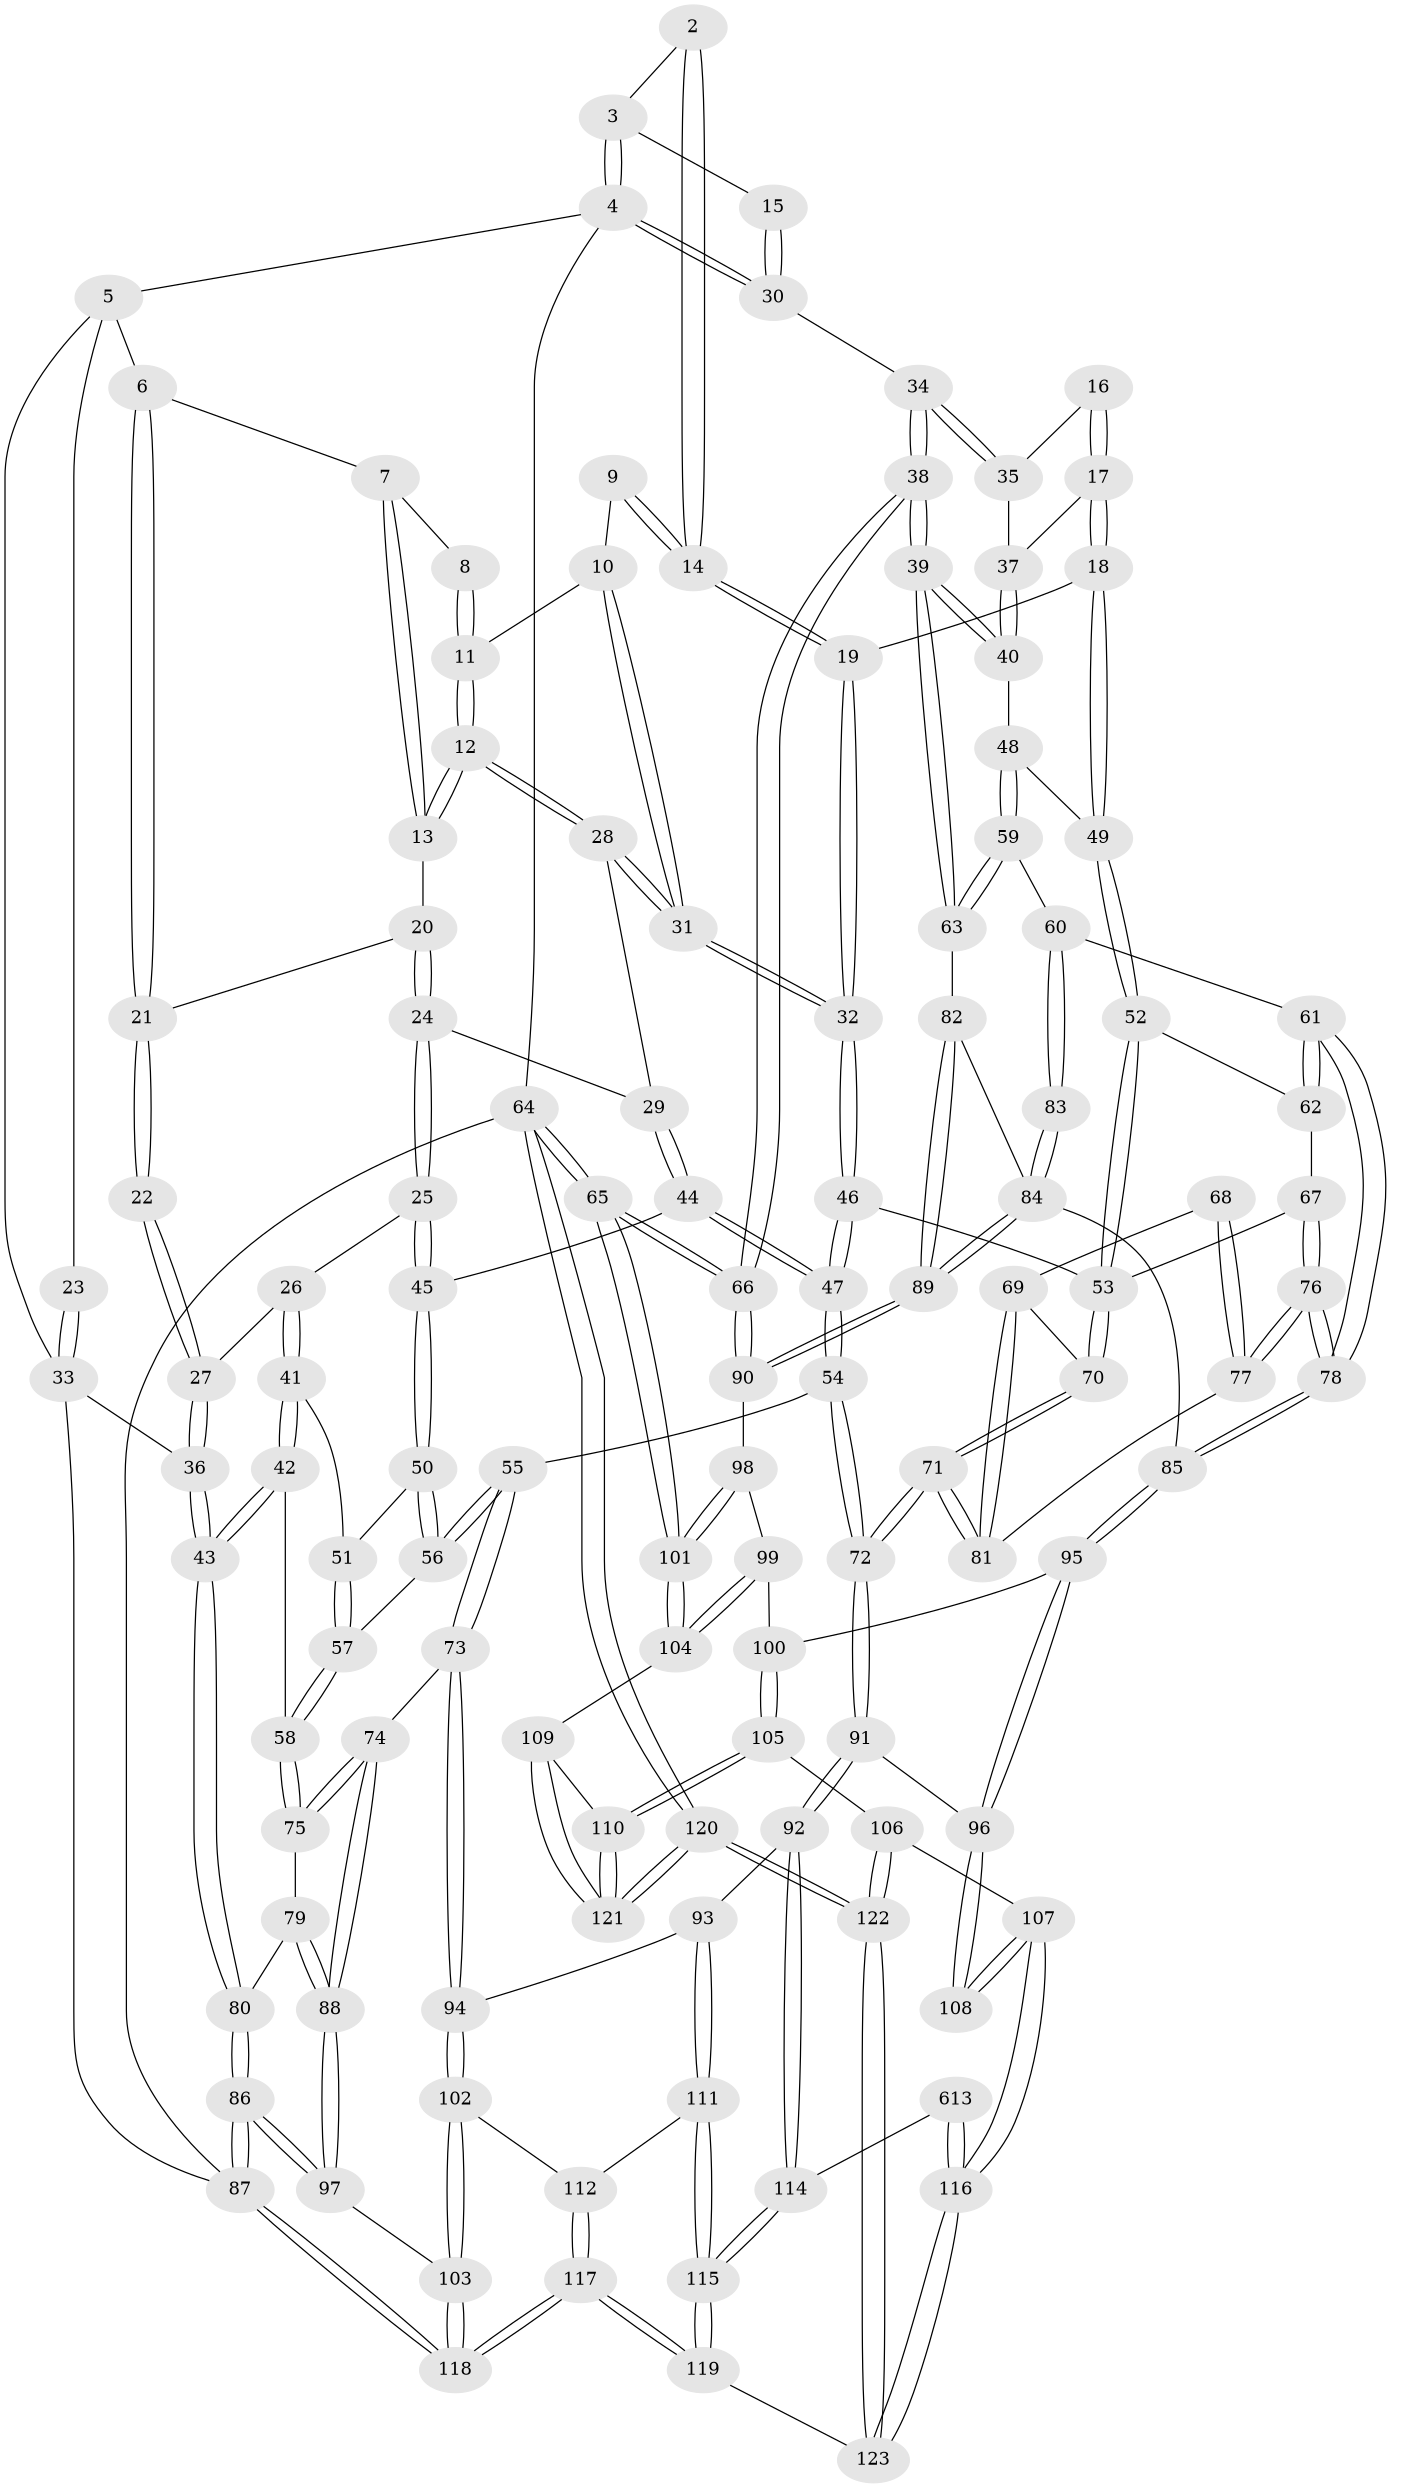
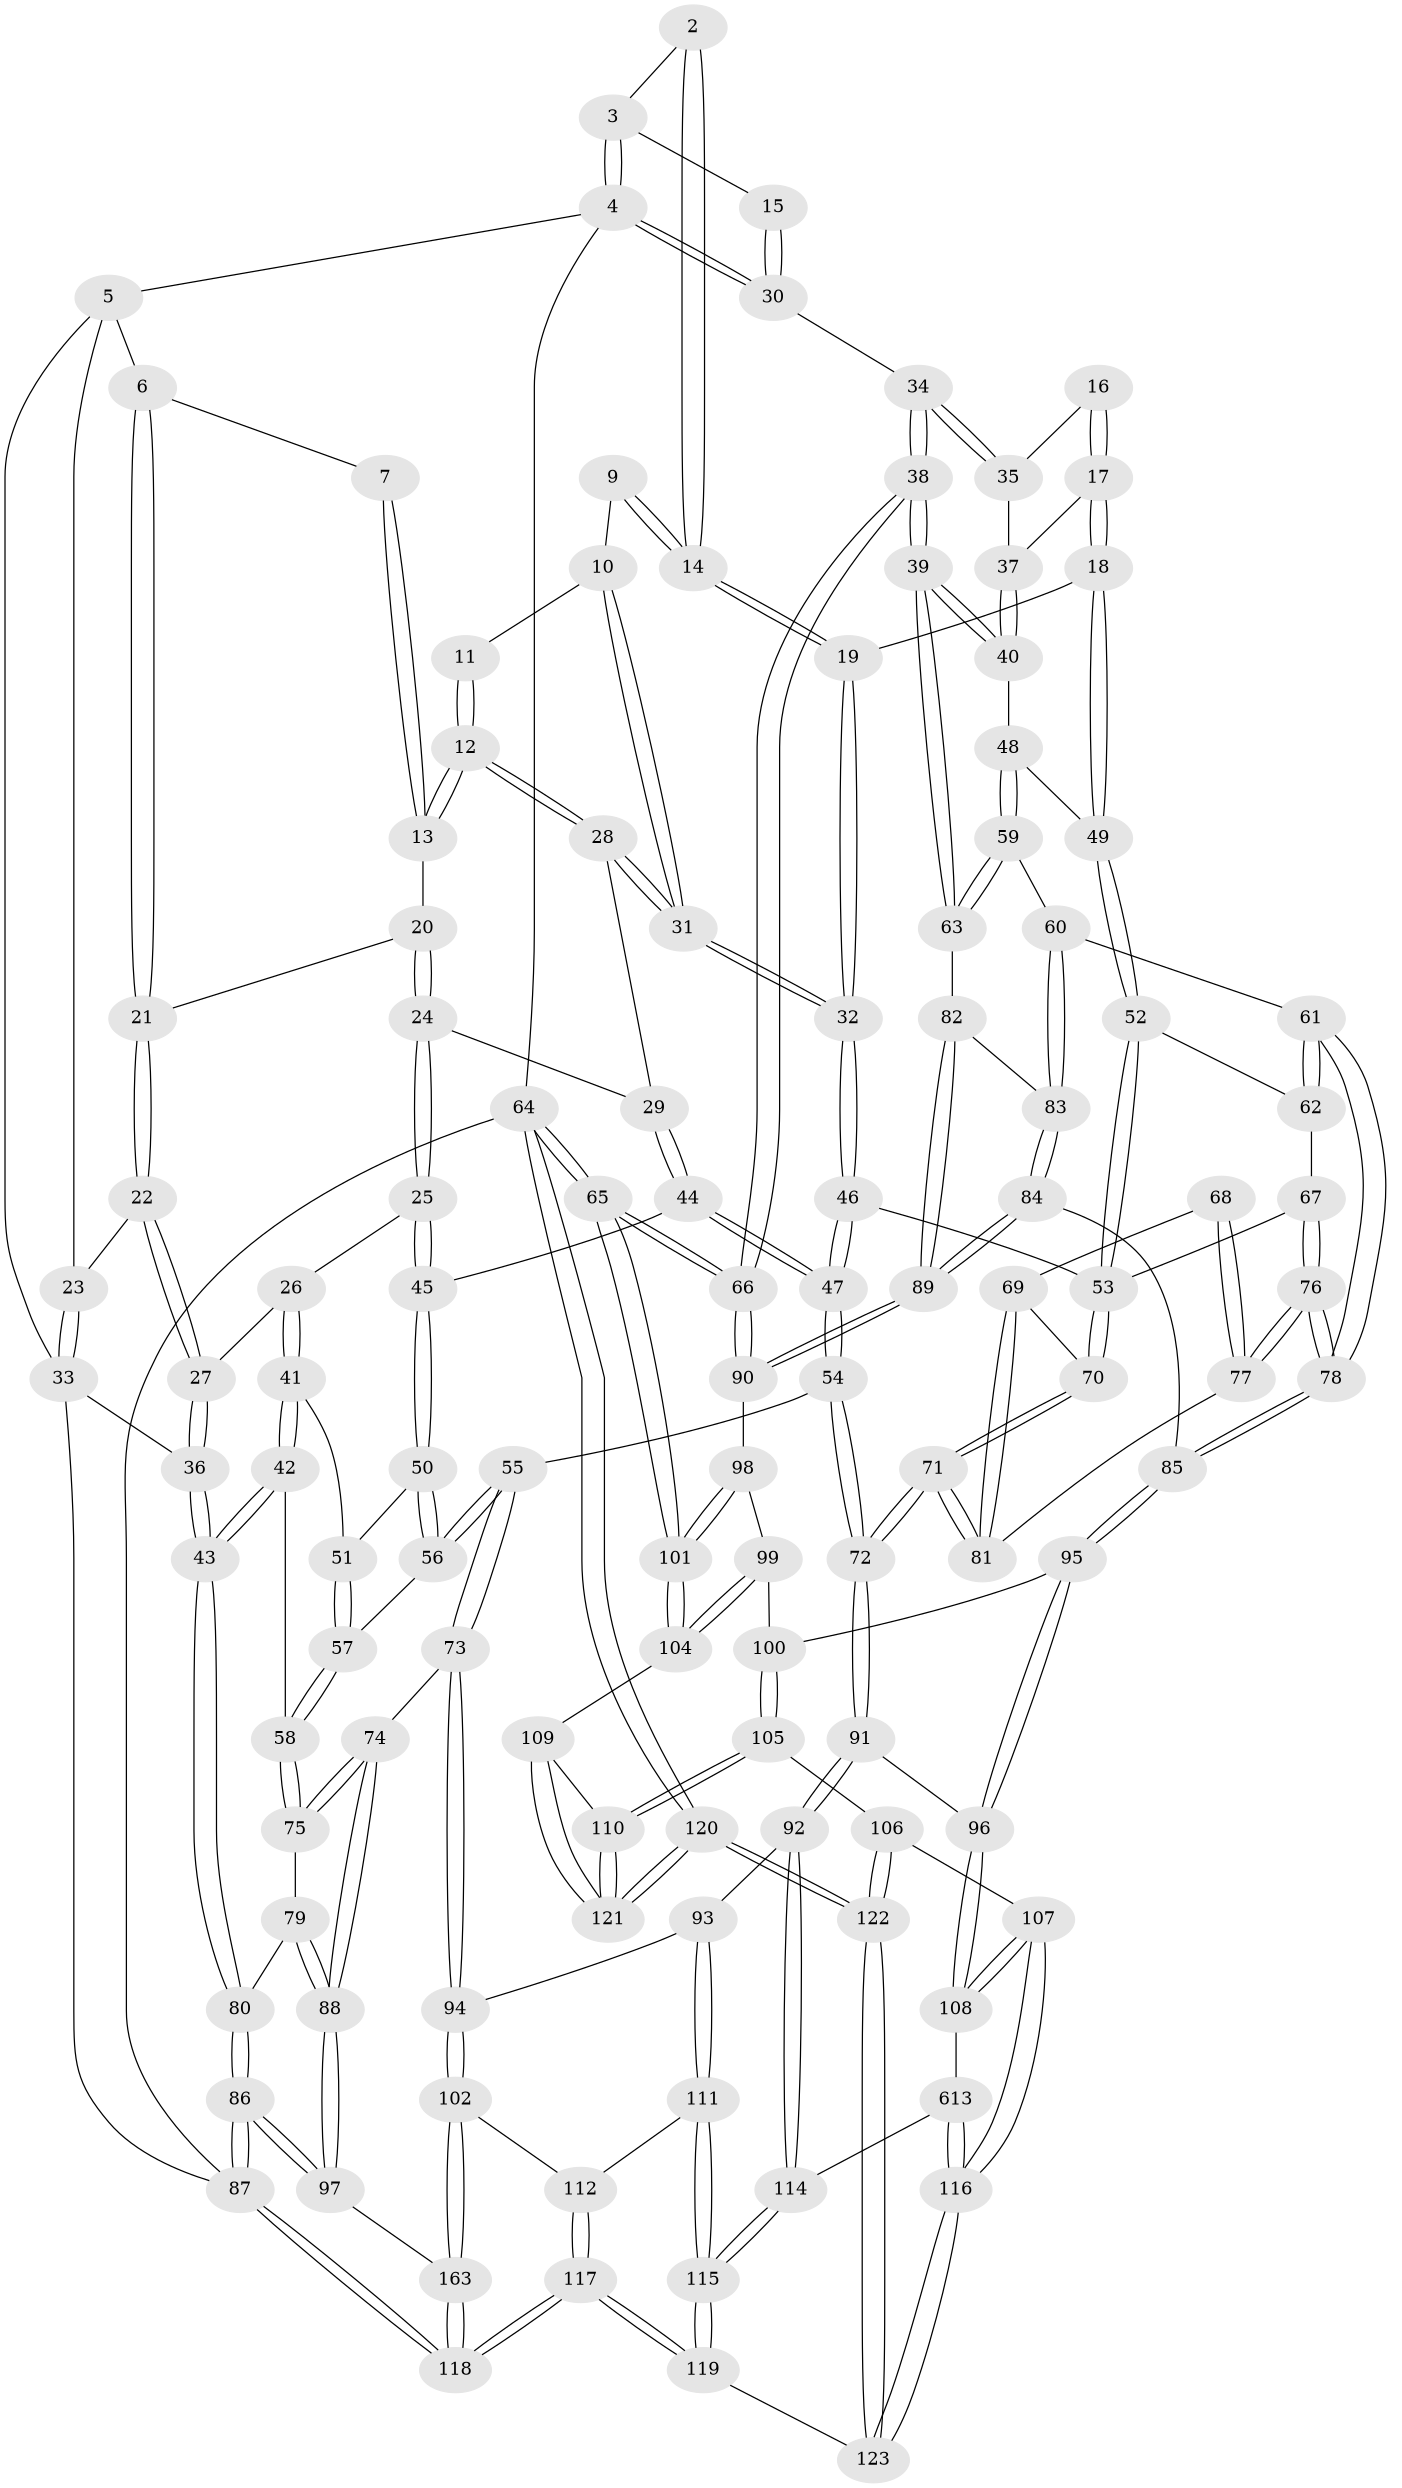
  graph {
    node [color=gray90 style=filled]
    2
    3
    14
    9
    10
    4
    15
    19
    5
    30
    64
    6
    23
    33
    34
    87
    65
    120
    7
    21
    36
-   8
    13
    22
    11
    20
    12
    31
    32
    28
    29
    24
    16
    17
    35
    18
    37
    49
    40
    52
    46
    25
    27
    26
    45
    44
    41
    50
    42
    51
    43
    47
    38
    53
    118
    39
    66
    80
    48
    63
    90
    82
    59
    58
    57
    75
    86
    54
    56
    70
    55
    72
    60
    62
    67
    71
    73
    91
    74
    94
    79
    61
    83
    78
    84
    85
    76
    89
    101
    122
    121
    104
    98
    68
    69
    77
    81
    92
    96
    88
    102
    97
    95
    100
-   103
+   103 [label=163]
    99
    93
    114
    108
    111
    115
    112
    105
    n114 [label=613]
    109
    106
    110
    117
    107
    116
    123
    119
    2 -- 3
    2 -- 14
    2 -- 14
    3 -- 4
    3 -- 4
    3 -- 15
    14 -- 19
    14 -- 19
    9 -- 14
    9 -- 14
    9 -- 10
    10 -- 11
    10 -- 31
    10 -- 31
    4 -- 5
    4 -- 30
    4 -- 30
    4 -- 64
    15 -- 30
    15 -- 30
    19 -- 32
    19 -- 32
    5 -- 6
    5 -- 23
    5 -- 33
    30 -- 34
    64 -- 87
    64 -- 65
    64 -- 65
    64 -- 120
    64 -- 120
    6 -- 7
    6 -- 21
    6 -- 21
    23 -- 33
    23 -- 33
    33 -- 87
    33 -- 36
    34 -- 35
    34 -- 35
    34 -- 38
    34 -- 38
    87 -- 118
    87 -- 118
    65 -- 66
    65 -- 66
    65 -- 101
    65 -- 101
    120 -- 122
    120 -- 122
    120 -- 121
    120 -- 121
-   7 -- 8
    7 -- 13
    7 -- 13
    21 -- 22
    21 -- 22
    36 -- 43
    36 -- 43
-   8 -- 11
-   8 -- 11
    13 -- 20
+   22 -- 23
    22 -- 27
    22 -- 27
    11 -- 12
    11 -- 12
    20 -- 21
    20 -- 24
    20 -- 24
    12 -- 13
    12 -- 13
    12 -- 28
    12 -- 28
    31 -- 32
    31 -- 32
    32 -- 46
    32 -- 46
    28 -- 31
    28 -- 31
    28 -- 29
    29 -- 44
    29 -- 44
    24 -- 29
    24 -- 25
    24 -- 25
    16 -- 17
    16 -- 17
    16 -- 35
    17 -- 18
    17 -- 18
    17 -- 37
    35 -- 37
    18 -- 19
    18 -- 49
    18 -- 49
    37 -- 40
    37 -- 40
    49 -- 52
    49 -- 52
    40 -- 48
    52 -- 53
    52 -- 53
    52 -- 62
    46 -- 47
    46 -- 47
    46 -- 53
    25 -- 26
    25 -- 45
    25 -- 45
    27 -- 36
    27 -- 36
    26 -- 27
    26 -- 41
    26 -- 41
    45 -- 50
    45 -- 50
    44 -- 45
    44 -- 47
    44 -- 47
    41 -- 42
    41 -- 42
    41 -- 51
    50 -- 51
    50 -- 56
    50 -- 56
    42 -- 43
    42 -- 43
    42 -- 58
    51 -- 57
    51 -- 57
    43 -- 80
    43 -- 80
    47 -- 54
    47 -- 54
    38 -- 39
    38 -- 39
    38 -- 66
    38 -- 66
    53 -- 70
    53 -- 70
    39 -- 40
    39 -- 40
    39 -- 63
    39 -- 63
    66 -- 90
    66 -- 90
    80 -- 86
    80 -- 86
    48 -- 49
    48 -- 59
    48 -- 59
    63 -- 82
    90 -- 98
-   82 -- 84
+   82 -- 83
    82 -- 89
    82 -- 89
    59 -- 63
    59 -- 63
    59 -- 60
    58 -- 75
    58 -- 75
    57 -- 58
    57 -- 58
    75 -- 79
    86 -- 87
    86 -- 87
    86 -- 97
    86 -- 97
    54 -- 55
    54 -- 72
    54 -- 72
    56 -- 57
    70 -- 71
    70 -- 71
    55 -- 56
    55 -- 56
    55 -- 73
    55 -- 73
    72 -- 91
    72 -- 91
    60 -- 61
    60 -- 83
    60 -- 83
    62 -- 67
    67 -- 53
    67 -- 76
    67 -- 76
    71 -- 72
    71 -- 72
    71 -- 81
    71 -- 81
    73 -- 74
    73 -- 94
    73 -- 94
    91 -- 92
    91 -- 92
    91 -- 96
    74 -- 75
    74 -- 75
    74 -- 88
    74 -- 88
    94 -- 102
    94 -- 102
    79 -- 80
    79 -- 88
    79 -- 88
    61 -- 62
    61 -- 62
    61 -- 78
    61 -- 78
    83 -- 84
    83 -- 84
    78 -- 85
    78 -- 85
    84 -- 85
    84 -- 89
    84 -- 89
    85 -- 95
    85 -- 95
    76 -- 78
    76 -- 78
    76 -- 77
    76 -- 77
    89 -- 90
    89 -- 90
    101 -- 104
    101 -- 104
    122 -- 123
    122 -- 123
    104 -- 109
    98 -- 101
    98 -- 101
    98 -- 99
    68 -- 69
    68 -- 77
    68 -- 77
    69 -- 70
    69 -- 81
    69 -- 81
    77 -- 81
    92 -- 93
    92 -- 114
    92 -- 114
    96 -- 108
    96 -- 108
    88 -- 97
    88 -- 97
    102 -- 103
    102 -- 103
    102 -- 112
    97 -- 103
    95 -- 96
    95 -- 96
    95 -- 100
    100 -- 105
    100 -- 105
    103 -- 118
    103 -- 118
    99 -- 104
    99 -- 104
    99 -- 100
    93 -- 94
    93 -- 111
    93 -- 111
    114 -- 115
    114 -- 115
+   108 -- n114
    111 -- 115
    111 -- 115
    111 -- 112
    115 -- 119
    115 -- 119
    112 -- 117
    112 -- 117
    105 -- 106
    105 -- 110
    105 -- 110
    n114 -- 114
    n114 -- 116
    n114 -- 116
    109 -- 121
    109 -- 121
    109 -- 110
    106 -- 122
    106 -- 122
    106 -- 107
    110 -- 121
    110 -- 121
    117 -- 118
    117 -- 118
    117 -- 119
    117 -- 119
    107 -- 108
    107 -- 108
    107 -- 116
    107 -- 116
    116 -- 123
    116 -- 123
    119 -- 123
  }
